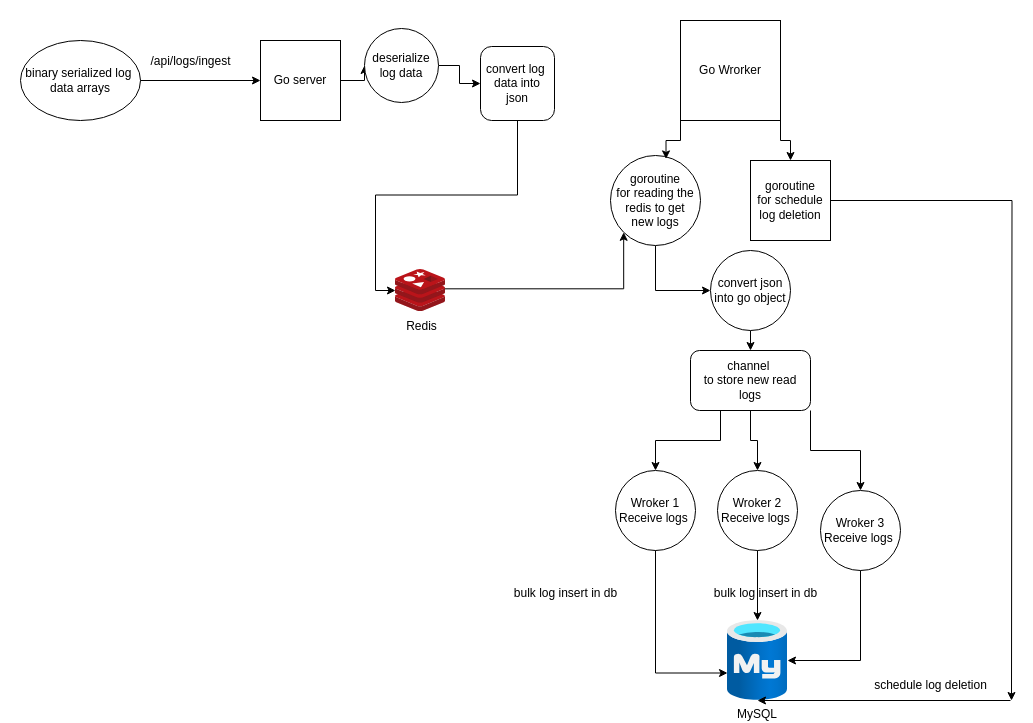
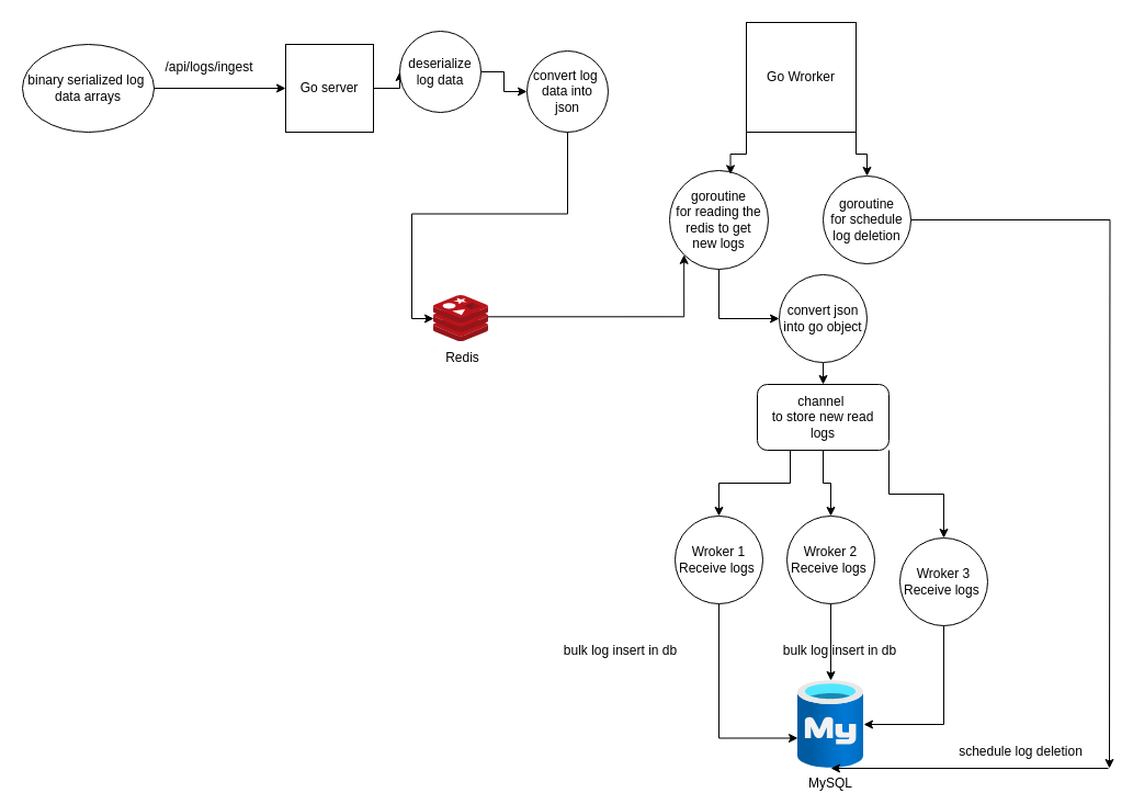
  <mxCell id="0" />
  <mxCell id="1" parent="0" />
  <mxCell id="2" value="" style="endArrow=classic;html=1;rounded=0;" edge="1" parent="1"><mxGeometry width="50" height="50" relative="1" as="geometry"><mxPoint x="130" y="80" as="sourcePoint" /><mxPoint x="260" y="80" as="targetPoint" /></mxGeometry></mxCell>
  <mxCell id="3" value="MySQL" style="shape=image;whiteSpace=wrap;html=1;boundedLbl=1;backgroundOutline=1;size=15;verticalLabelPosition=bottom;verticalAlign=top;strokeColor=none;fillColor=#00BEF2;labelBackgroundColor=default;aspect=fixed;points=[];image=img/lib/azure2/databases/Azure_Database_MySQL_Server.svg;" vertex="1" parent="1"><mxGeometry x="727" y="620" width="60" height="80" as="geometry" /></mxCell>
  <mxCell id="4" style="edgeStyle=orthogonalEdgeStyle;rounded=0;orthogonalLoop=1;jettySize=auto;html=1;exitX=1;exitY=0.5;exitDx=0;exitDy=0;entryX=0;entryY=0.5;entryDx=0;entryDy=0;" edge="1" parent="1" source="5" target="7"><mxGeometry relative="1" as="geometry" /></mxCell>
  <mxCell id="5" value="Go server" style="whiteSpace=wrap;html=1;aspect=fixed;" vertex="1" parent="1"><mxGeometry x="260" y="40" width="80" height="80" as="geometry" /></mxCell>
  <mxCell id="6" style="edgeStyle=orthogonalEdgeStyle;rounded=0;orthogonalLoop=1;jettySize=auto;html=1;exitX=1;exitY=0.5;exitDx=0;exitDy=0;entryX=0;entryY=0.5;entryDx=0;entryDy=0;" edge="1" parent="1" source="7" target="9"><mxGeometry relative="1" as="geometry" /></mxCell>
  <mxCell id="7" value="deserialize&lt;br&gt;log data" style="ellipse;whiteSpace=wrap;html=1;aspect=fixed;" vertex="1" parent="1"><mxGeometry x="364" y="28" width="74" height="74" as="geometry" /></mxCell>
  <mxCell id="8" style="edgeStyle=orthogonalEdgeStyle;rounded=0;orthogonalLoop=1;jettySize=auto;html=1;entryX=0;entryY=1;entryDx=0;entryDy=0;exitX=0.972;exitY=0.46;exitDx=0;exitDy=0;exitPerimeter=0;" edge="1" parent="1" source="36" target="16"><mxGeometry relative="1" as="geometry"><mxPoint x="480" y="290" as="sourcePoint" /></mxGeometry></mxCell>
- <mxCell id="9" value="convert log&amp;nbsp;&lt;div&gt;data into&lt;/div&gt;&lt;div&gt;json&lt;/div&gt;" style="whiteSpace=wrap;html=1;aspect=fixed;rounded=1;" vertex="1" parent="1"><mxGeometry x="480" y="46" width="74" height="74" as="geometry" /></mxCell>
+ <mxCell id="9" value="convert log&amp;nbsp;&lt;div&gt;data into&lt;/div&gt;&lt;div&gt;json&lt;/div&gt;" style="ellipse;whiteSpace=wrap;html=1;aspect=fixed;" vertex="1" parent="1"><mxGeometry x="480" y="46" width="74" height="74" as="geometry" /></mxCell>
  <mxCell id="10" style="edgeStyle=orthogonalEdgeStyle;rounded=0;orthogonalLoop=1;jettySize=auto;html=1;exitX=0.5;exitY=1;exitDx=0;exitDy=0;entryX=0;entryY=0.5;entryDx=0;entryDy=0;entryPerimeter=0;" edge="1" parent="1" source="9" target="36"><mxGeometry relative="1" as="geometry"><mxPoint x="420" y="290" as="targetPoint" /></mxGeometry></mxCell>
  <mxCell id="11" style="edgeStyle=orthogonalEdgeStyle;rounded=0;orthogonalLoop=1;jettySize=auto;html=1;exitX=1;exitY=1;exitDx=0;exitDy=0;entryX=0.5;entryY=0;entryDx=0;entryDy=0;" edge="1" parent="1" source="12" target="14"><mxGeometry relative="1" as="geometry" /></mxCell>
  <mxCell id="12" value="Go Wrorker" style="whiteSpace=wrap;html=1;aspect=fixed;" vertex="1" parent="1"><mxGeometry x="680" y="20" width="100" height="100" as="geometry" /></mxCell>
  <mxCell id="13" style="edgeStyle=orthogonalEdgeStyle;rounded=0;orthogonalLoop=1;jettySize=auto;html=1;exitX=1;exitY=0.5;exitDx=0;exitDy=0;" edge="1" parent="1" source="14"><mxGeometry relative="1" as="geometry"><mxPoint x="1011" y="700" as="targetPoint" /></mxGeometry></mxCell>
- <mxCell id="14" value="goroutine&lt;br&gt;for schedule&lt;br&gt;log deletion" style="whiteSpace=wrap;html=1;aspect=fixed;rounded=0;" vertex="1" parent="1"><mxGeometry x="750" y="160" width="80" height="80" as="geometry" /></mxCell>
+ <mxCell id="14" value="goroutine&lt;br&gt;for schedule&lt;br&gt;log deletion" style="ellipse;whiteSpace=wrap;html=1;aspect=fixed;" vertex="1" parent="1"><mxGeometry x="750" y="160" width="80" height="80" as="geometry" /></mxCell>
  <mxCell id="15" style="edgeStyle=orthogonalEdgeStyle;rounded=0;orthogonalLoop=1;jettySize=auto;html=1;exitX=0.5;exitY=1;exitDx=0;exitDy=0;entryX=0;entryY=0.5;entryDx=0;entryDy=0;" edge="1" parent="1" source="16" target="26"><mxGeometry relative="1" as="geometry" /></mxCell>
  <mxCell id="16" value="goroutine&lt;br&gt;for reading the&lt;div&gt;redis to get&lt;/div&gt;&lt;div&gt;new logs&lt;/div&gt;" style="ellipse;whiteSpace=wrap;html=1;aspect=fixed;" vertex="1" parent="1"><mxGeometry x="610" y="155" width="90" height="90" as="geometry" /></mxCell>
  <mxCell id="17" style="edgeStyle=orthogonalEdgeStyle;rounded=0;orthogonalLoop=1;jettySize=auto;html=1;exitX=0;exitY=1;exitDx=0;exitDy=0;entryX=0.617;entryY=0.038;entryDx=0;entryDy=0;entryPerimeter=0;" edge="1" parent="1" source="12" target="16"><mxGeometry relative="1" as="geometry" /></mxCell>
  <mxCell id="18" style="edgeStyle=orthogonalEdgeStyle;rounded=0;orthogonalLoop=1;jettySize=auto;html=1;exitX=0.25;exitY=1;exitDx=0;exitDy=0;entryX=0.5;entryY=0;entryDx=0;entryDy=0;" edge="1" parent="1" source="21" target="22"><mxGeometry relative="1" as="geometry" /></mxCell>
  <mxCell id="19" style="edgeStyle=orthogonalEdgeStyle;rounded=0;orthogonalLoop=1;jettySize=auto;html=1;exitX=0.5;exitY=1;exitDx=0;exitDy=0;entryX=0.5;entryY=0;entryDx=0;entryDy=0;" edge="1" parent="1" source="21" target="23"><mxGeometry relative="1" as="geometry" /></mxCell>
  <mxCell id="20" style="edgeStyle=orthogonalEdgeStyle;rounded=0;orthogonalLoop=1;jettySize=auto;html=1;exitX=1;exitY=1;exitDx=0;exitDy=0;entryX=0.5;entryY=0;entryDx=0;entryDy=0;" edge="1" parent="1" source="21" target="24"><mxGeometry relative="1" as="geometry" /></mxCell>
  <mxCell id="21" value="channel&amp;nbsp;&lt;br&gt;to store new read logs" style="rounded=1;whiteSpace=wrap;html=1;" vertex="1" parent="1"><mxGeometry x="690" y="350" width="120" height="60" as="geometry" /></mxCell>
  <mxCell id="22" value="Wroker 1&lt;div&gt;Receive logs&amp;nbsp;&lt;/div&gt;" style="ellipse;whiteSpace=wrap;html=1;aspect=fixed;" vertex="1" parent="1"><mxGeometry x="615" y="470" width="80" height="80" as="geometry" /></mxCell>
  <mxCell id="23" value="Wroker 2&lt;div&gt;Receive logs&amp;nbsp;&lt;/div&gt;" style="ellipse;whiteSpace=wrap;html=1;aspect=fixed;" vertex="1" parent="1"><mxGeometry x="717" y="470" width="80" height="80" as="geometry" /></mxCell>
  <mxCell id="24" value="Wroker 3&lt;div&gt;Receive logs&amp;nbsp;&lt;/div&gt;" style="ellipse;whiteSpace=wrap;html=1;aspect=fixed;" vertex="1" parent="1"><mxGeometry x="820" y="490" width="80" height="80" as="geometry" /></mxCell>
  <mxCell id="25" style="edgeStyle=orthogonalEdgeStyle;rounded=0;orthogonalLoop=1;jettySize=auto;html=1;exitX=0.5;exitY=1;exitDx=0;exitDy=0;entryX=0.5;entryY=0;entryDx=0;entryDy=0;" edge="1" parent="1" source="26" target="21"><mxGeometry relative="1" as="geometry" /></mxCell>
  <mxCell id="26" value="convert json&lt;br&gt;into go object" style="ellipse;whiteSpace=wrap;html=1;aspect=fixed;" vertex="1" parent="1"><mxGeometry x="710" y="250" width="80" height="80" as="geometry" /></mxCell>
  <mxCell id="27" style="edgeStyle=orthogonalEdgeStyle;rounded=0;orthogonalLoop=1;jettySize=auto;html=1;exitX=0.5;exitY=1;exitDx=0;exitDy=0;entryX=0;entryY=0;entryDx=0;entryDy=52.5;entryPerimeter=0;" edge="1" parent="1" source="22" target="3"><mxGeometry relative="1" as="geometry" /></mxCell>
  <mxCell id="28" style="edgeStyle=orthogonalEdgeStyle;rounded=0;orthogonalLoop=1;jettySize=auto;html=1;exitX=0.5;exitY=1;exitDx=0;exitDy=0;entryX=0.5;entryY=0;entryDx=0;entryDy=0;entryPerimeter=0;" edge="1" parent="1" source="23" target="3"><mxGeometry relative="1" as="geometry" /></mxCell>
  <mxCell id="29" style="edgeStyle=orthogonalEdgeStyle;rounded=0;orthogonalLoop=1;jettySize=auto;html=1;exitX=0.5;exitY=1;exitDx=0;exitDy=0;entryX=1;entryY=0.5;entryDx=0;entryDy=0;entryPerimeter=0;" edge="1" parent="1" source="24" target="3"><mxGeometry relative="1" as="geometry" /></mxCell>
  <mxCell id="30" value="bulk log insert in db" style="text;html=1;align=center;verticalAlign=middle;resizable=0;points=[];autosize=1;strokeColor=none;fillColor=none;" vertex="1" parent="1"><mxGeometry x="700" y="578" width="130" height="30" as="geometry" /></mxCell>
  <mxCell id="31" value="bulk log insert in db" style="text;html=1;align=center;verticalAlign=middle;resizable=0;points=[];autosize=1;strokeColor=none;fillColor=none;" vertex="1" parent="1"><mxGeometry x="500" y="578" width="130" height="30" as="geometry" /></mxCell>
  <mxCell id="32" value="/api/logs/ingest" style="text;html=1;align=center;verticalAlign=middle;resizable=0;points=[];autosize=1;strokeColor=none;fillColor=none;" vertex="1" parent="1"><mxGeometry x="140" y="46" width="100" height="30" as="geometry" /></mxCell>
  <mxCell id="33" value="" style="endArrow=classic;html=1;rounded=0;entryX=0.5;entryY=1;entryDx=0;entryDy=0;entryPerimeter=0;" edge="1" parent="1" target="3"><mxGeometry width="50" height="50" relative="1" as="geometry"><mxPoint x="1010" y="700" as="sourcePoint" /><mxPoint x="660" y="580" as="targetPoint" /></mxGeometry></mxCell>
  <mxCell id="34" value="schedule log deletion" style="text;html=1;align=center;verticalAlign=middle;resizable=0;points=[];autosize=1;strokeColor=none;fillColor=none;" vertex="1" parent="1"><mxGeometry x="860" y="670" width="140" height="30" as="geometry" /></mxCell>
  <mxCell id="35" value="&lt;span style=&quot;text-wrap-mode: nowrap;&quot;&gt;binary serialized log&amp;nbsp;&lt;/span&gt;&lt;div&gt;&lt;span style=&quot;text-wrap-mode: nowrap;&quot;&gt;data arrays&lt;/span&gt;&lt;/div&gt;" style="ellipse;whiteSpace=wrap;html=1;" vertex="1" parent="1"><mxGeometry x="20" y="40" width="120" height="80" as="geometry" /></mxCell>
  <mxCell id="36" value="" style="image;sketch=0;aspect=fixed;html=1;points=[];align=center;fontSize=12;image=img/lib/mscae/Cache_Redis_Product.svg;" vertex="1" parent="1"><mxGeometry x="395" y="269" width="50" height="42" as="geometry" /></mxCell>
  <mxCell id="37" value="Redis" style="text;html=1;align=center;verticalAlign=middle;resizable=0;points=[];autosize=1;strokeColor=none;fillColor=none;" vertex="1" parent="1"><mxGeometry x="396" y="311" width="50" height="30" as="geometry" /></mxCell>
